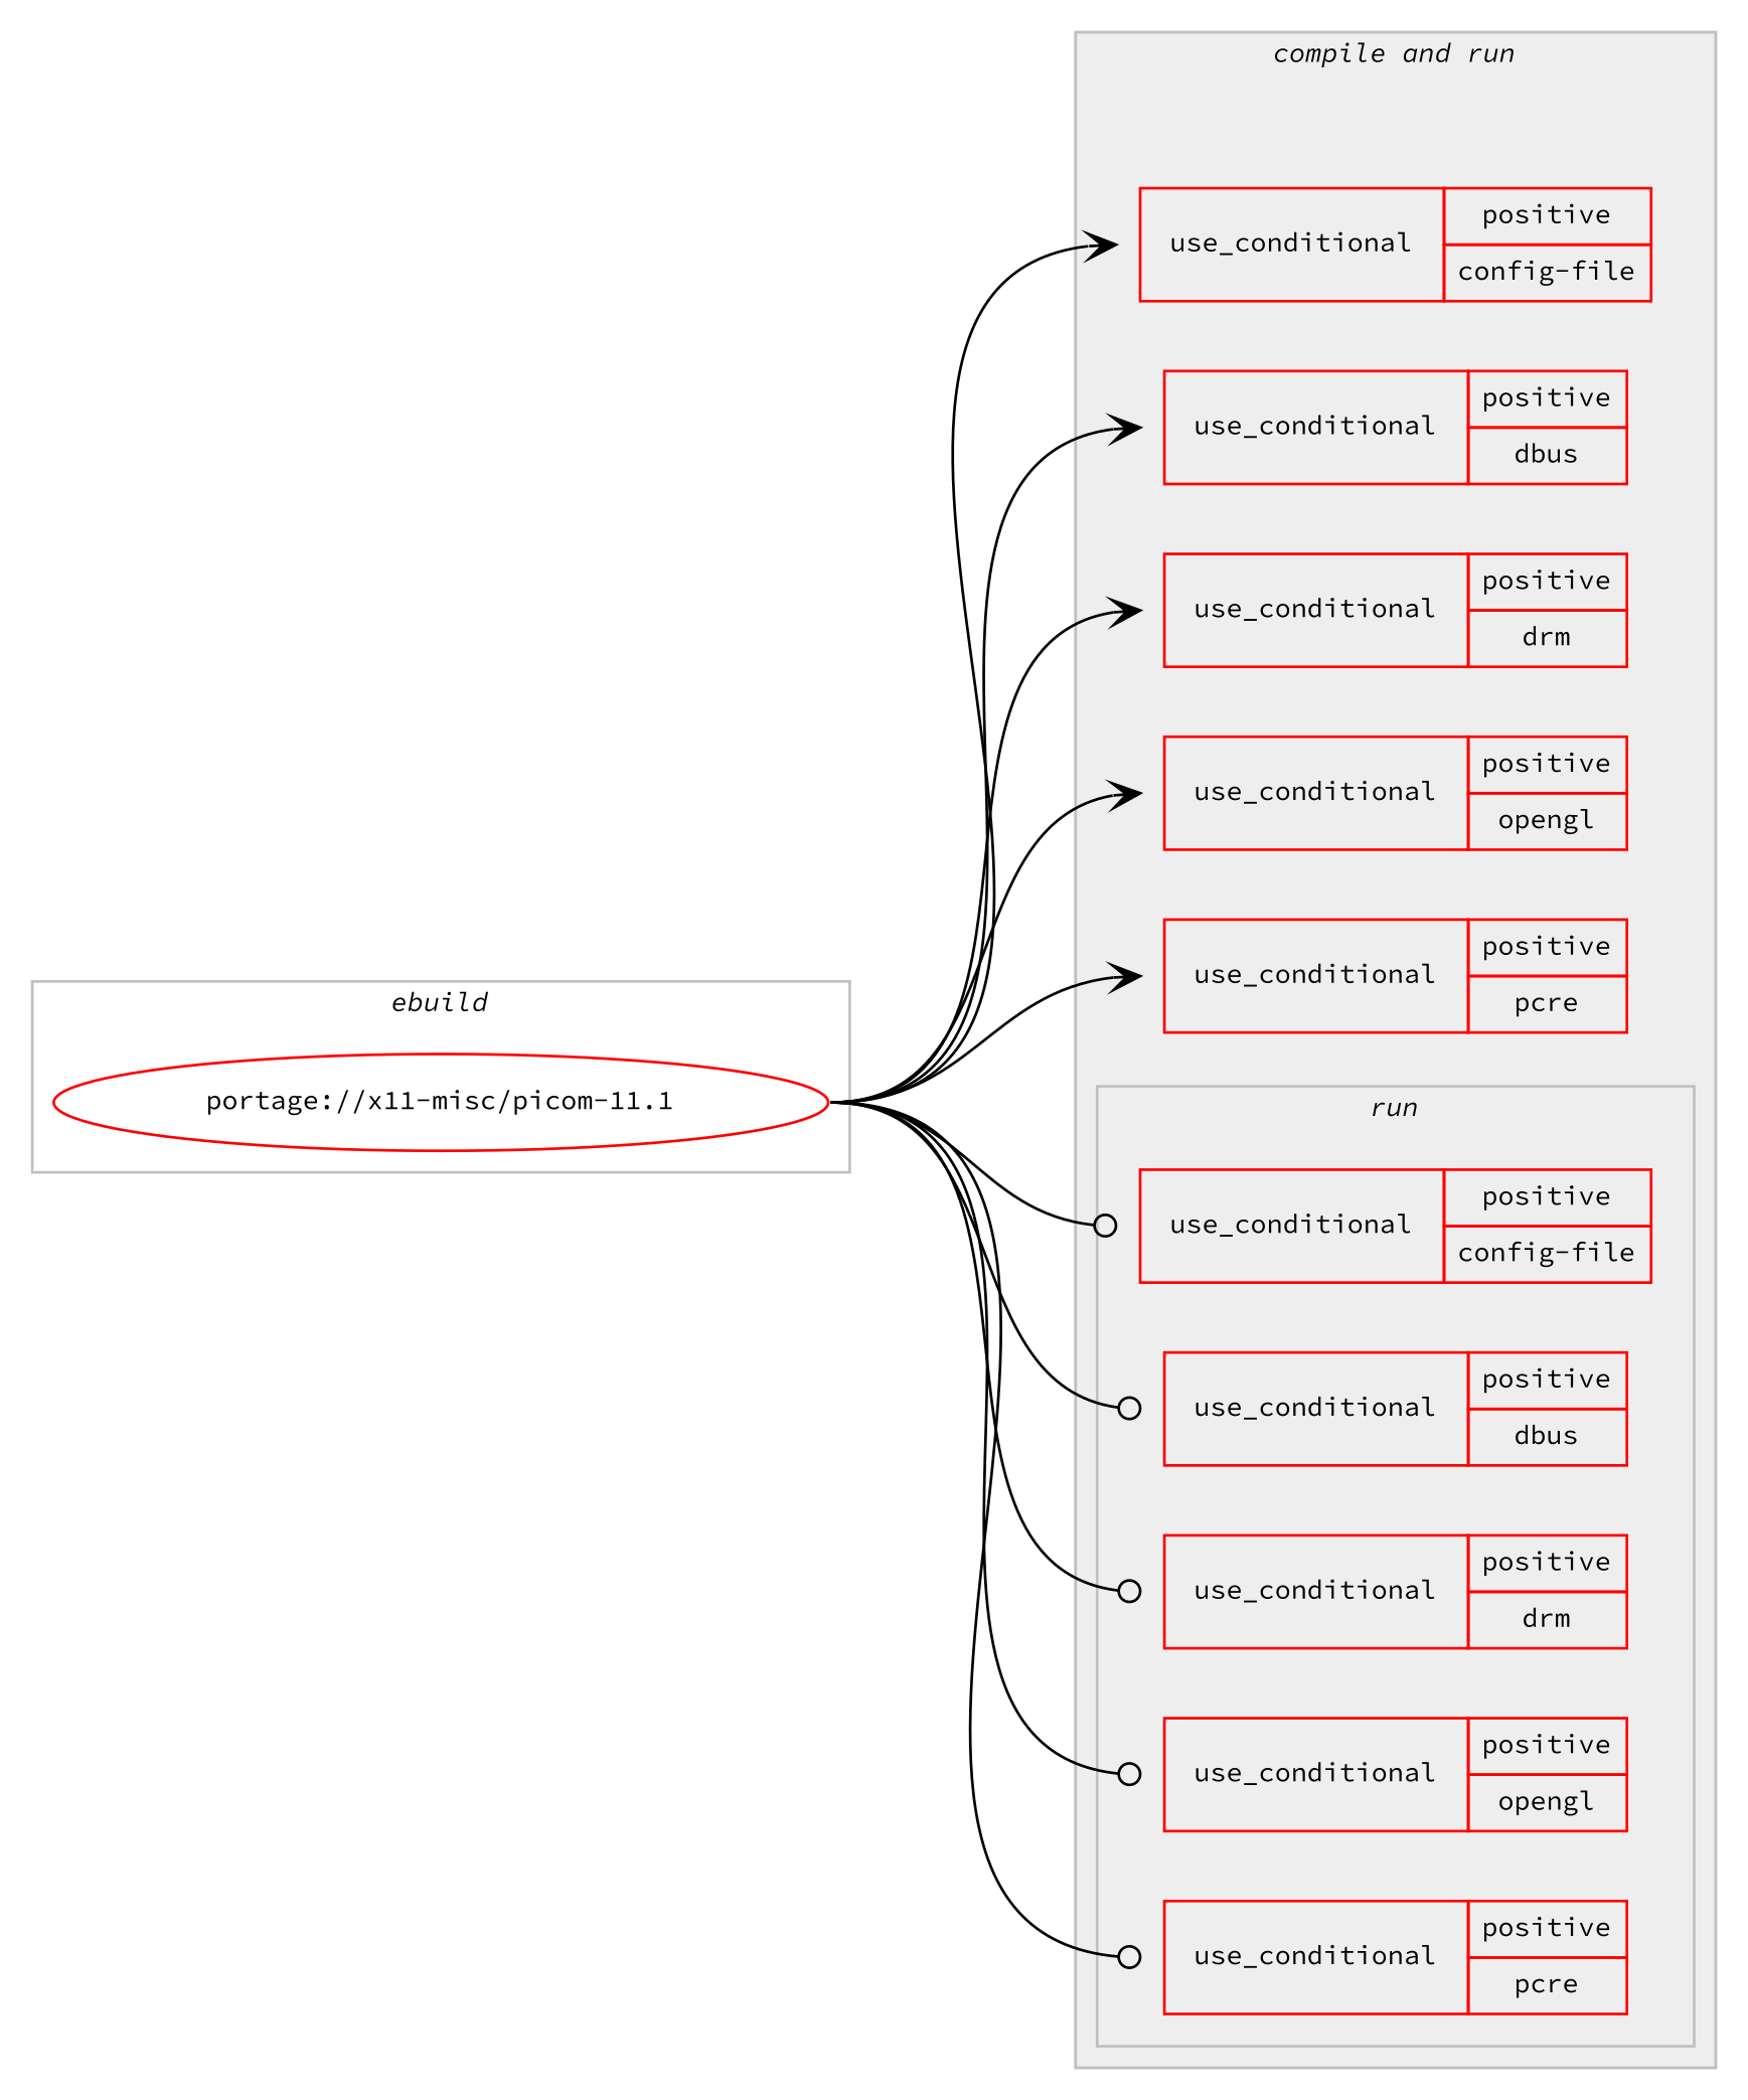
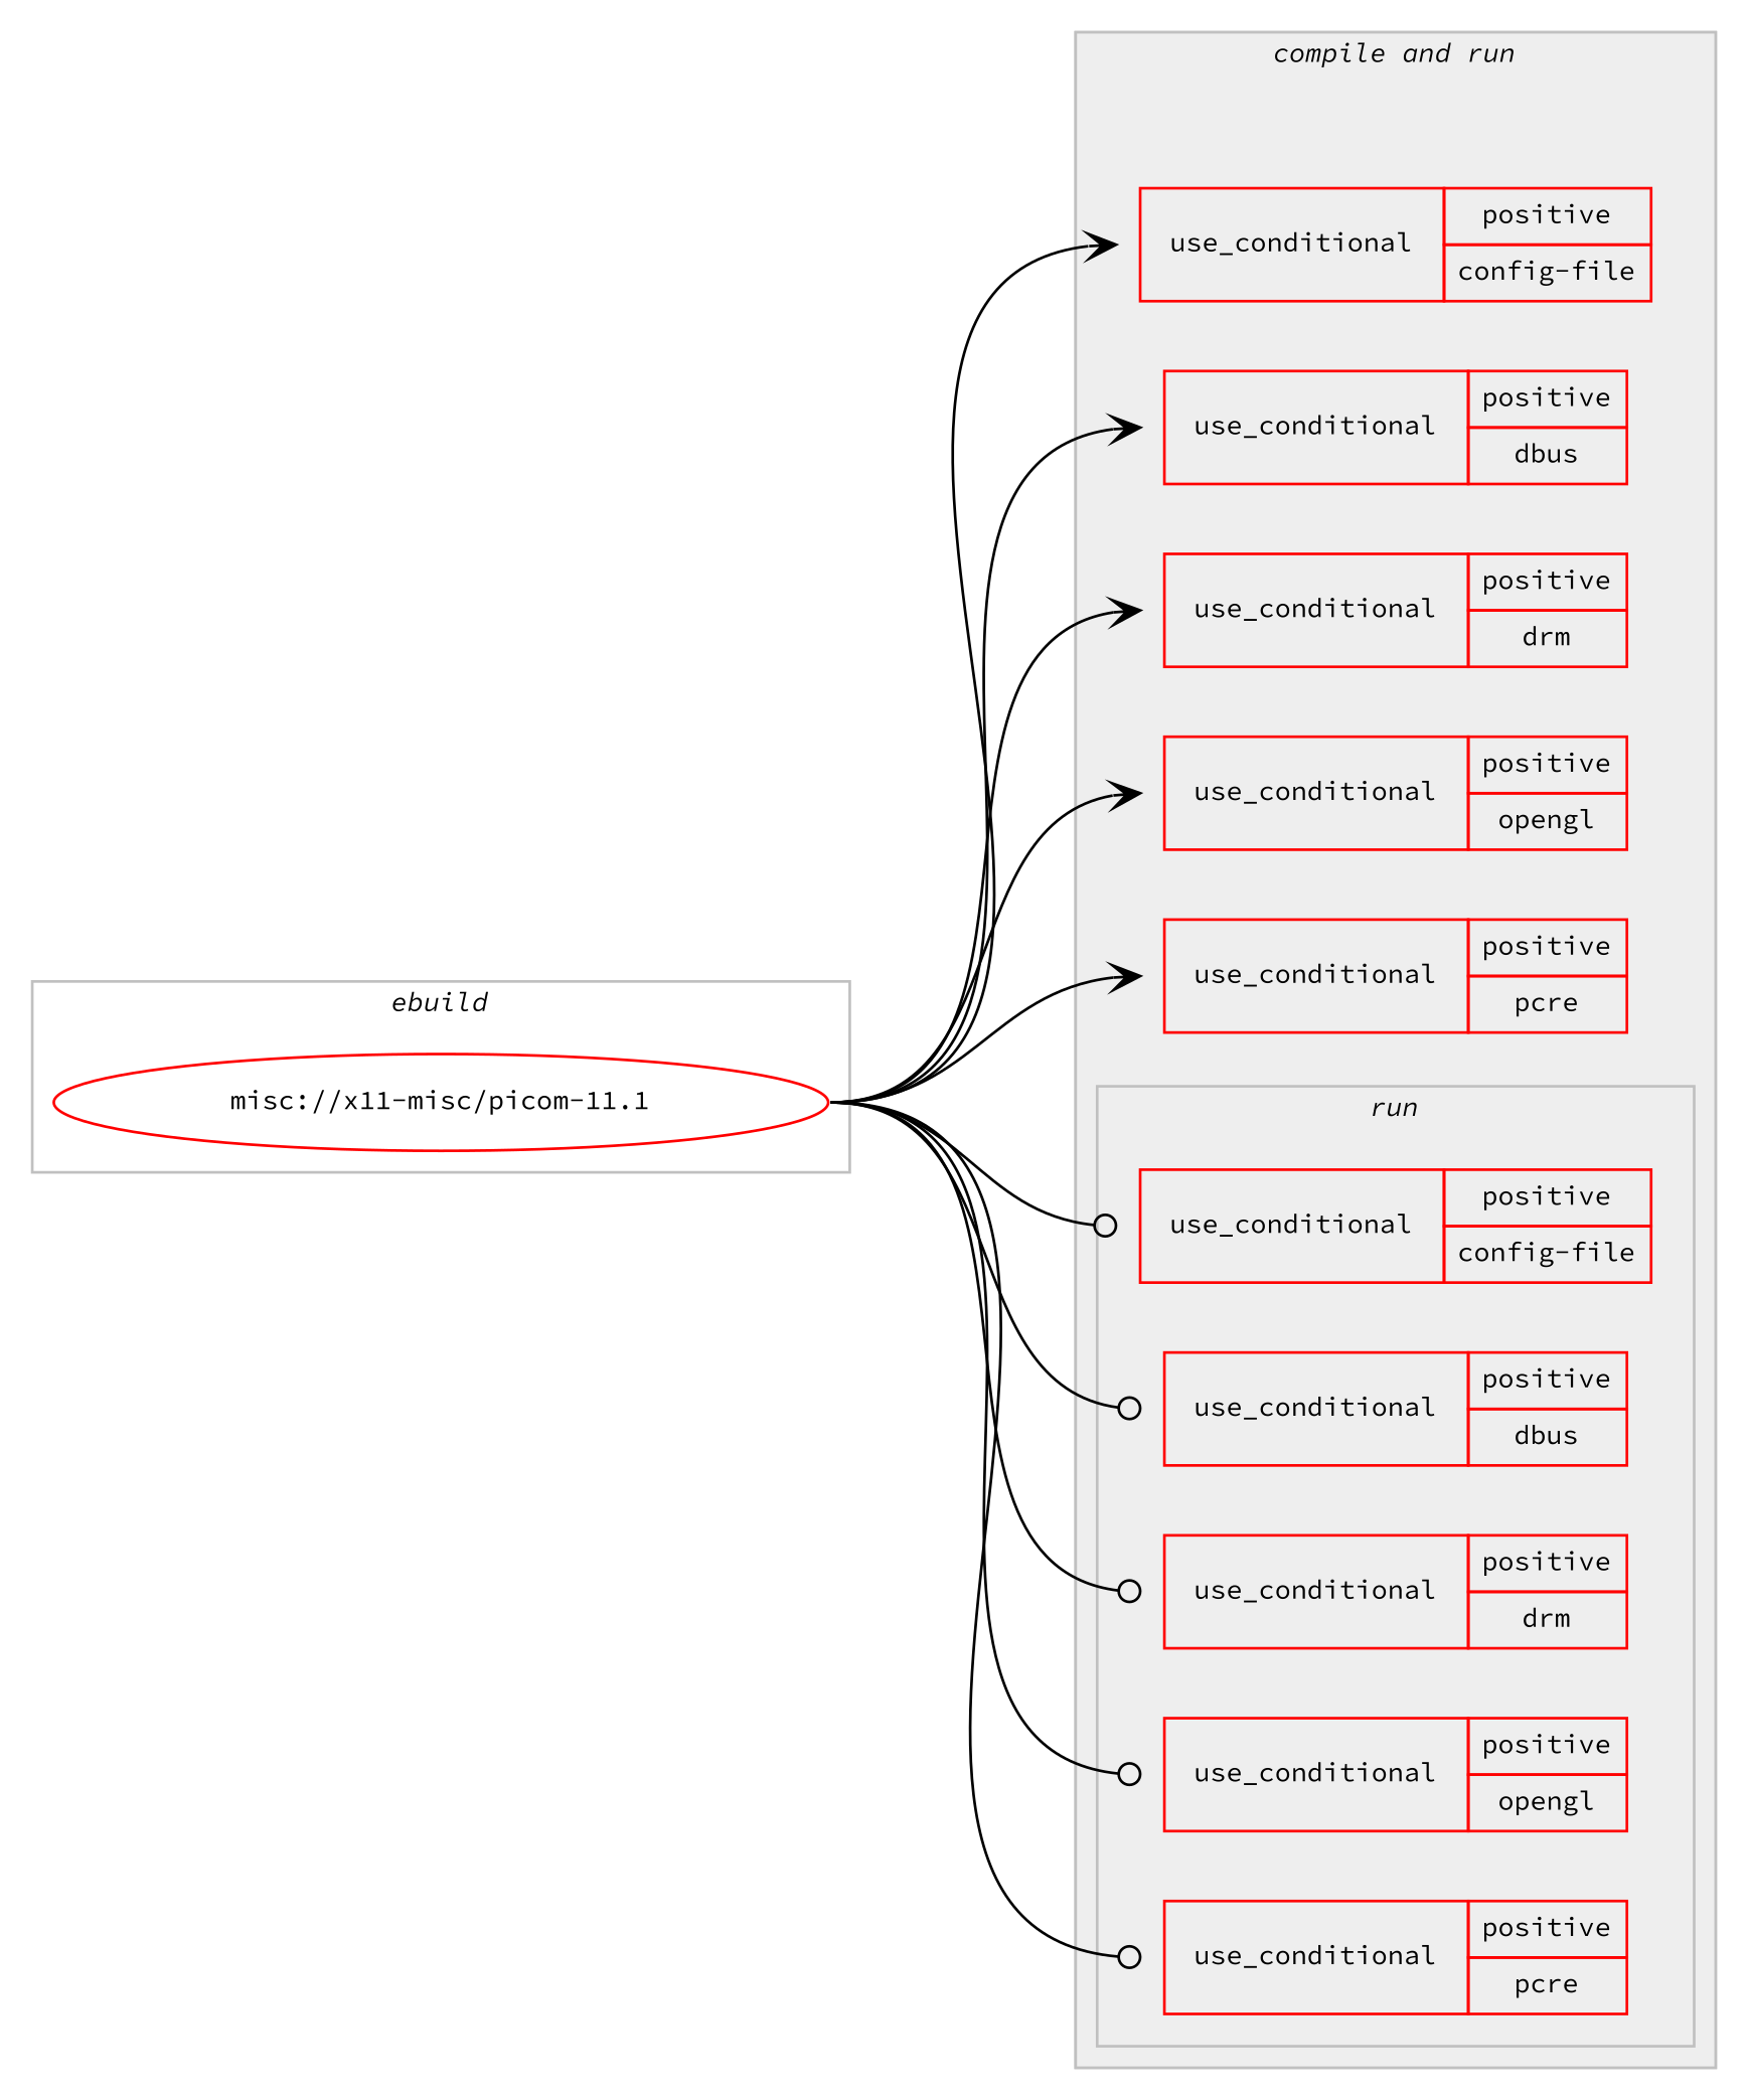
  digraph {
    compound=true
    concentrate=true
    fontname="Source Code Pro"
    fontsize=10
    newrank=true
    rankdir=LR
    ranksep=1.5
    node [color=red fontname="Source Code Pro" fontsize=10 shape=none]
    edge [arrowhead=vee headport=w style=solid tailport=e weight=20 fontname="Source Code Pro"]
-   n1 [label="portage://x11-misc/picom-11.1" width=4 shape=""]
+   n1 [label="misc://x11-misc/picom-11.1" width=4 shape=""]
    n2 [label=<<TABLE BORDER="0" CELLBORDER="1" CELLSPACING="0" CELLPADDING="4"><TR><TD ROWSPAN="3" CELLPADDING="10">use_conditional</TD></TR><TR><TD>positive</TD></TR><TR><TD>config-file</TD></TR></TABLE>>]
    n3 [label=<<TABLE BORDER="0" CELLBORDER="1" CELLSPACING="0" CELLPADDING="4"><TR><TD ROWSPAN="3" CELLPADDING="10">use_conditional</TD></TR><TR><TD>positive</TD></TR><TR><TD>dbus</TD></TR></TABLE>>]
    n4 [label=<<TABLE BORDER="0" CELLBORDER="1" CELLSPACING="0" CELLPADDING="4"><TR><TD ROWSPAN="3" CELLPADDING="10">use_conditional</TD></TR><TR><TD>positive</TD></TR><TR><TD>drm</TD></TR></TABLE>>]
    n5 [label=<<TABLE BORDER="0" CELLBORDER="1" CELLSPACING="0" CELLPADDING="4"><TR><TD ROWSPAN="3" CELLPADDING="10">use_conditional</TD></TR><TR><TD>positive</TD></TR><TR><TD>opengl</TD></TR></TABLE>>]
    n6 [label=<<TABLE BORDER="0" CELLBORDER="1" CELLSPACING="0" CELLPADDING="4"><TR><TD ROWSPAN="3" CELLPADDING="10">use_conditional</TD></TR><TR><TD>positive</TD></TR><TR><TD>pcre</TD></TR></TABLE>>]
    n7 [label=<<TABLE BORDER="0" CELLBORDER="1" CELLSPACING="0" CELLPADDING="4"><TR><TD ROWSPAN="3" CELLPADDING="10">use_conditional</TD></TR><TR><TD>positive</TD></TR><TR><TD>config-file</TD></TR></TABLE>>]
    n8 [label=<<TABLE BORDER="0" CELLBORDER="1" CELLSPACING="0" CELLPADDING="4"><TR><TD ROWSPAN="3" CELLPADDING="10">use_conditional</TD></TR><TR><TD>positive</TD></TR><TR><TD>dbus</TD></TR></TABLE>>]
    n9 [label=<<TABLE BORDER="0" CELLBORDER="1" CELLSPACING="0" CELLPADDING="4"><TR><TD ROWSPAN="3" CELLPADDING="10">use_conditional</TD></TR><TR><TD>positive</TD></TR><TR><TD>drm</TD></TR></TABLE>>]
    n10 [label=<<TABLE BORDER="0" CELLBORDER="1" CELLSPACING="0" CELLPADDING="4"><TR><TD ROWSPAN="3" CELLPADDING="10">use_conditional</TD></TR><TR><TD>positive</TD></TR><TR><TD>opengl</TD></TR></TABLE>>]
    n11 [label=<<TABLE BORDER="0" CELLBORDER="1" CELLSPACING="0" CELLPADDING="4"><TR><TD ROWSPAN="3" CELLPADDING="10">use_conditional</TD></TR><TR><TD>positive</TD></TR><TR><TD>pcre</TD></TR></TABLE>>]
    subgraph cluster_1 {
      color=gray
      label=<<i>ebuild</i>>
      rank=same
      n1
    }
    subgraph cluster_2 {
      color=gray
      label=<<i>dependencies</i>>
      subgraph cluster_3 {
        color=gray
        fillcolor="#eeeeee"
        label=<<i>compile</i>>
        style=filled
        subgraph sub_4 {
          color=gray
          fillcolor="#eeeeee"
          label=<<i>compile</i>>
          style=filled
          n2
        }
        subgraph sub_5 {
          color=gray
          fillcolor="#eeeeee"
          label=<<i>compile</i>>
          style=filled
          n3
        }
        subgraph sub_6 {
          color=gray
          fillcolor="#eeeeee"
          label=<<i>compile</i>>
          style=filled
          n4
        }
        subgraph sub_7 {
          color=gray
          fillcolor="#eeeeee"
          label=<<i>compile</i>>
          style=filled
          n5
        }
        subgraph sub_8 {
          color=gray
          fillcolor="#eeeeee"
          label=<<i>compile</i>>
          style=filled
          n6
        }
      }
      subgraph cluster_9 {
        color=gray
        fillcolor="#eeeeee"
        label=<<i>compile and run</i>>
        style=filled
      }
      subgraph cluster_10 {
        color=gray
        fillcolor="#eeeeee"
        label=<<i>run</i>>
        style=filled
        subgraph sub_11 {
          color=gray
          fillcolor="#eeeeee"
          label=<<i>run</i>>
          style=filled
          n7
        }
        subgraph sub_12 {
          color=gray
          fillcolor="#eeeeee"
          label=<<i>run</i>>
          style=filled
          n8
        }
        subgraph sub_13 {
          color=gray
          fillcolor="#eeeeee"
          label=<<i>run</i>>
          style=filled
          n9
        }
        subgraph sub_14 {
          color=gray
          fillcolor="#eeeeee"
          label=<<i>run</i>>
          style=filled
          n10
        }
        subgraph sub_15 {
          color=gray
          fillcolor="#eeeeee"
          label=<<i>run</i>>
          style=filled
          n11
        }
      }
    }
    subgraph cluster_16 {
      color=gray
      label=<<i>candidates</i>>
      rank=same
    }
    n1 -> n2
    n1 -> n3
    n1 -> n4
    n1 -> n5
    n1 -> n6
    n1 -> n7 [arrowhead=odot]
    n1 -> n8 [arrowhead=odot]
    n1 -> n9 [arrowhead=odot]
    n1 -> n10 [arrowhead=odot]
    n1 -> n11 [arrowhead=odot]
  }
